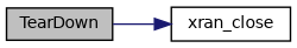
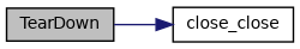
  digraph {
    rankdir=LR
    fontname="DejaVu Sans"
    node [color=black fontname="DejaVu Sans" fontsize=10 shape=record style=filled]
    n1 [fillcolor=grey75 fontcolor=black height=0.2 label=TearDown width=0.4]
-   n2 [fillcolor=white height=0.2 label=xran_close width=0.4]
+   n2 [fillcolor=white height=0.2 label=close_close width=0.4]
    n1 -> n2 [color=midnightblue fontname="DejaVu Sans" fontsize=10 labelfontname=Helvetica labelfontsize=10 style=solid]
  }
